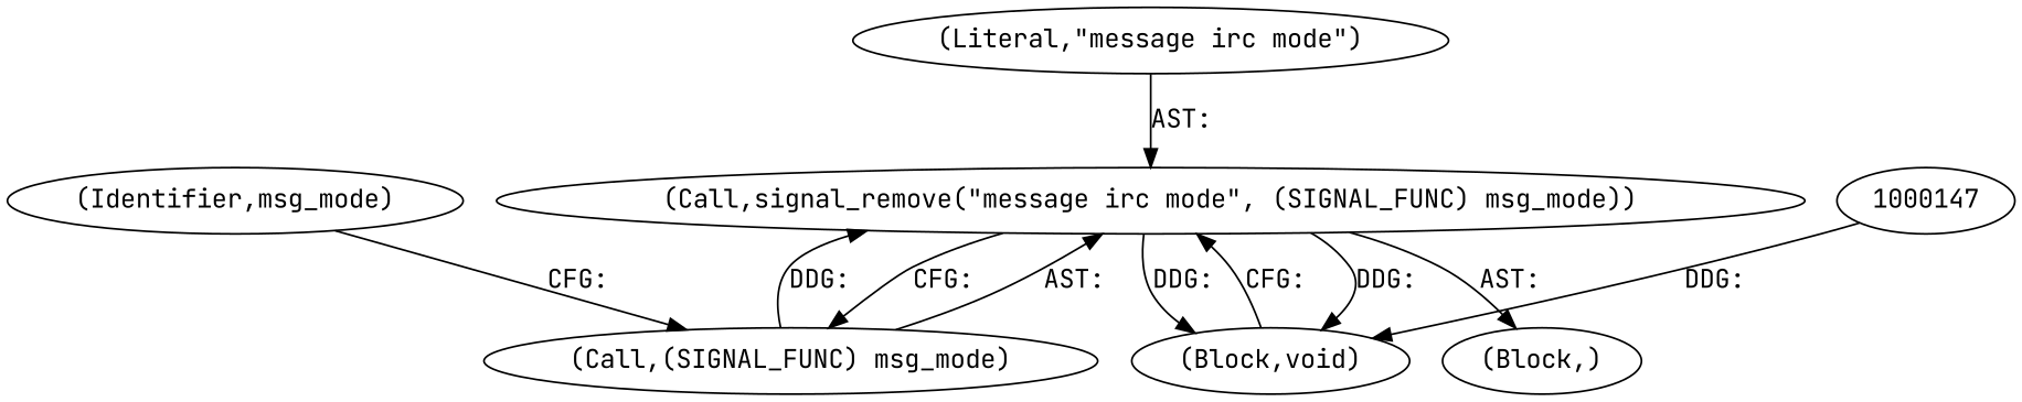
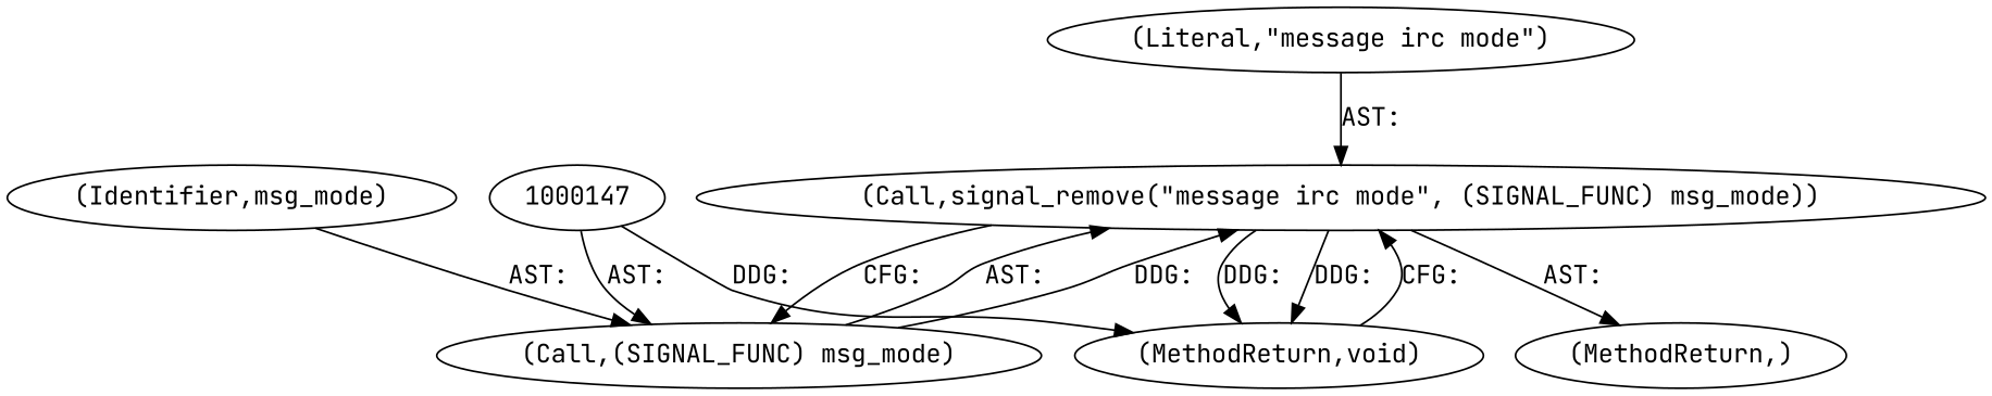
  digraph {
    fontname="JetBrains Mono"
    node [fontname="JetBrains Mono"]
    edge [fontname="JetBrains Mono"]
    n1 [label="(Call,signal_remove(\"message irc mode\", (SIGNAL_FUNC) msg_mode))"]
    n2 [label="(Call,(SIGNAL_FUNC) msg_mode)"]
-   n3 [label="(Block,void)"]
-   n4 [label="(Block,)"]
+   n3 [label="(MethodReturn,void)"]
+   n4 [label="(MethodReturn,)"]
    n5 [label="(Identifier,msg_mode)"]
    n6 [label="(Literal,\"message irc mode\")"]
    1000147
    n1 -> n2 [label="CFG: "]
    n1 -> n3 [label="DDG: "]
    n1 -> n3 [label="DDG: "]
    n1 -> n4 [label="AST: "]
    n2 -> n1 [label="AST: "]
    n2 -> n1 [label="DDG: "]
    n3 -> n1 [label="CFG: "]
-   n5 -> n2 [label="CFG: "]
+   n5 -> n2 [label="AST: "]
    n6 -> n1 [label="AST: "]
+   1000147 -> n2 [label="AST: "]
    1000147 -> n3 [label="DDG: "]
  }
